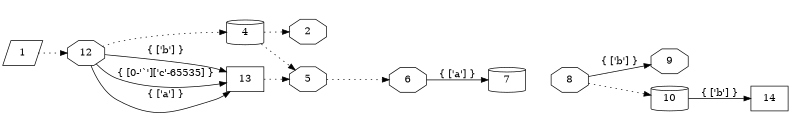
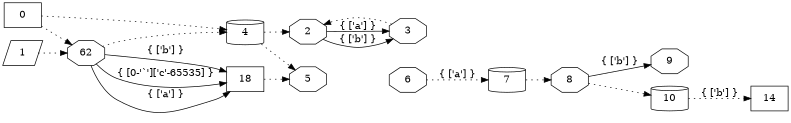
  digraph {
    rankdir=LR
    node [shape=octagon]
    edge [style=dotted]
    n1 [label=14 shape=box]
-   13 [shape=box]
+   13 [shape=box label=18]
    5
+   0 [shape=box]
    4 [shape=cylinder]
-   12
+   12 [label=62]
    2
+   3
    6
    1 [shape=parallelogram]
    7 [shape=cylinder]
    8
    9
    10 [shape=cylinder]
    13 -> 5
-   5 -> 6
+   0 -> 4
+   0 -> 12
    4 -> 5
    4 -> 2
    12 -> 13 [label="{ [0-'`']['c'-65535] }" style=""]
    12 -> 13 [label="{ ['a'] }" style=""]
    12 -> 13 [label="{ ['b'] }" style=""]
    12 -> 4
-   6 -> 7 [label="{ ['a'] }" style=""]
+   2 -> 3 [label="{ ['a'] }" style=""]
+   2 -> 3 [label="{ ['b'] }" style=""]
+   3 -> 2
+   6 -> 7 [label="{ ['a'] }"]
    1 -> 12
+   7 -> 8
    8 -> 9 [label="{ ['b'] }" style=""]
    8 -> 10
-   10 -> n1 [label="{ ['b'] }" style=""]
+   10 -> n1 [label="{ ['b'] }"]
  }
